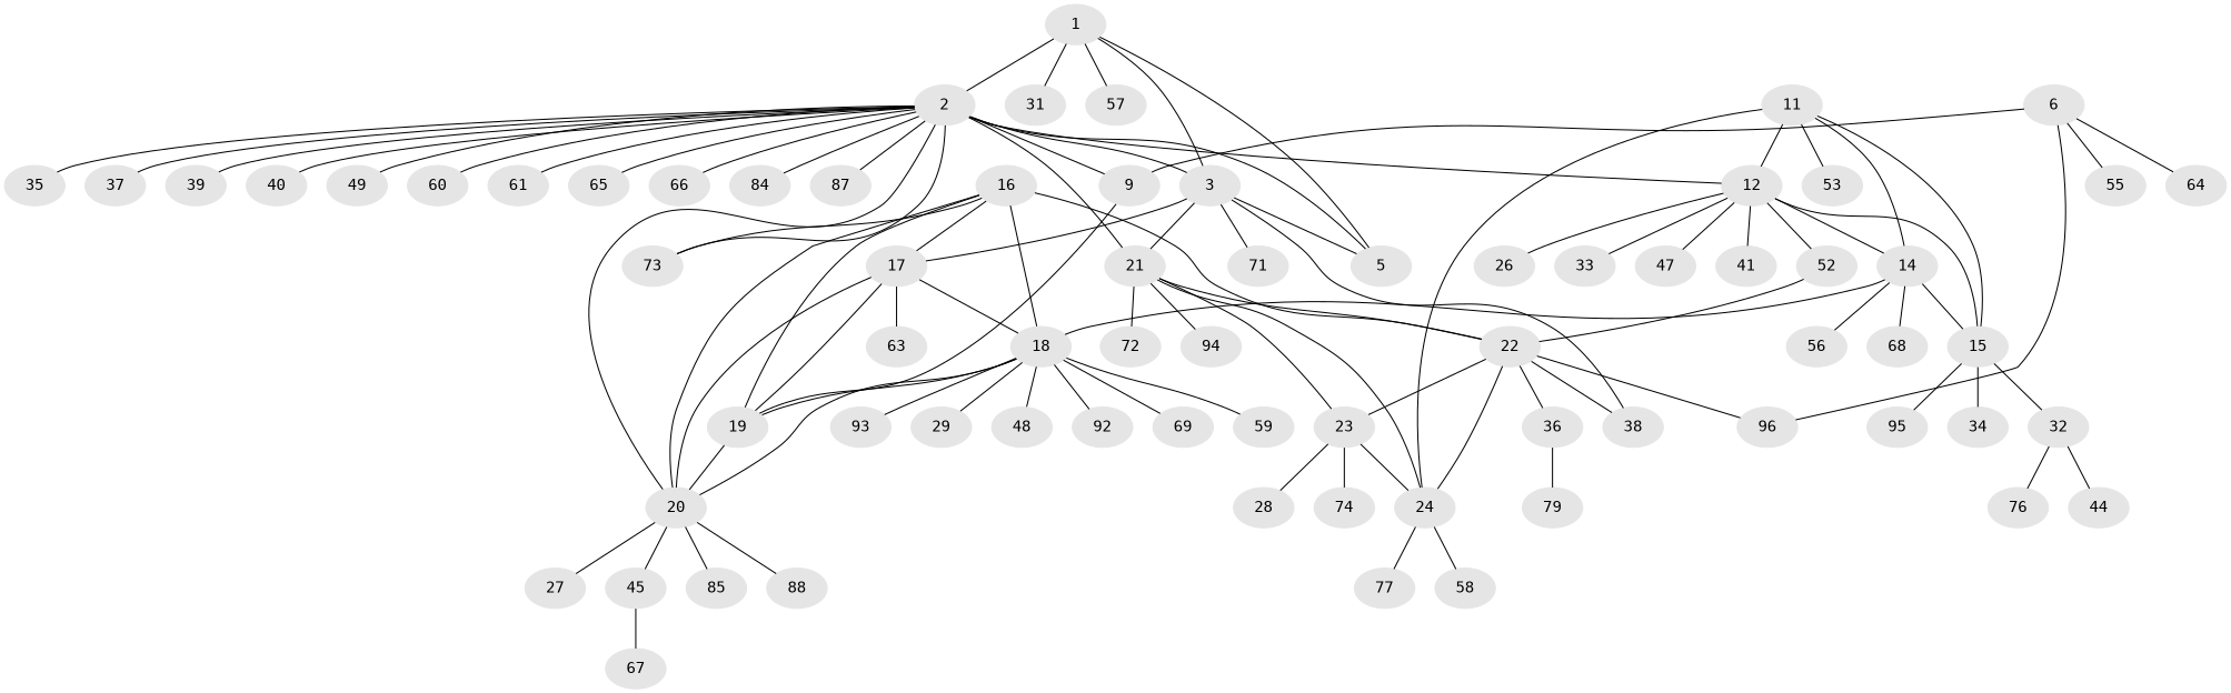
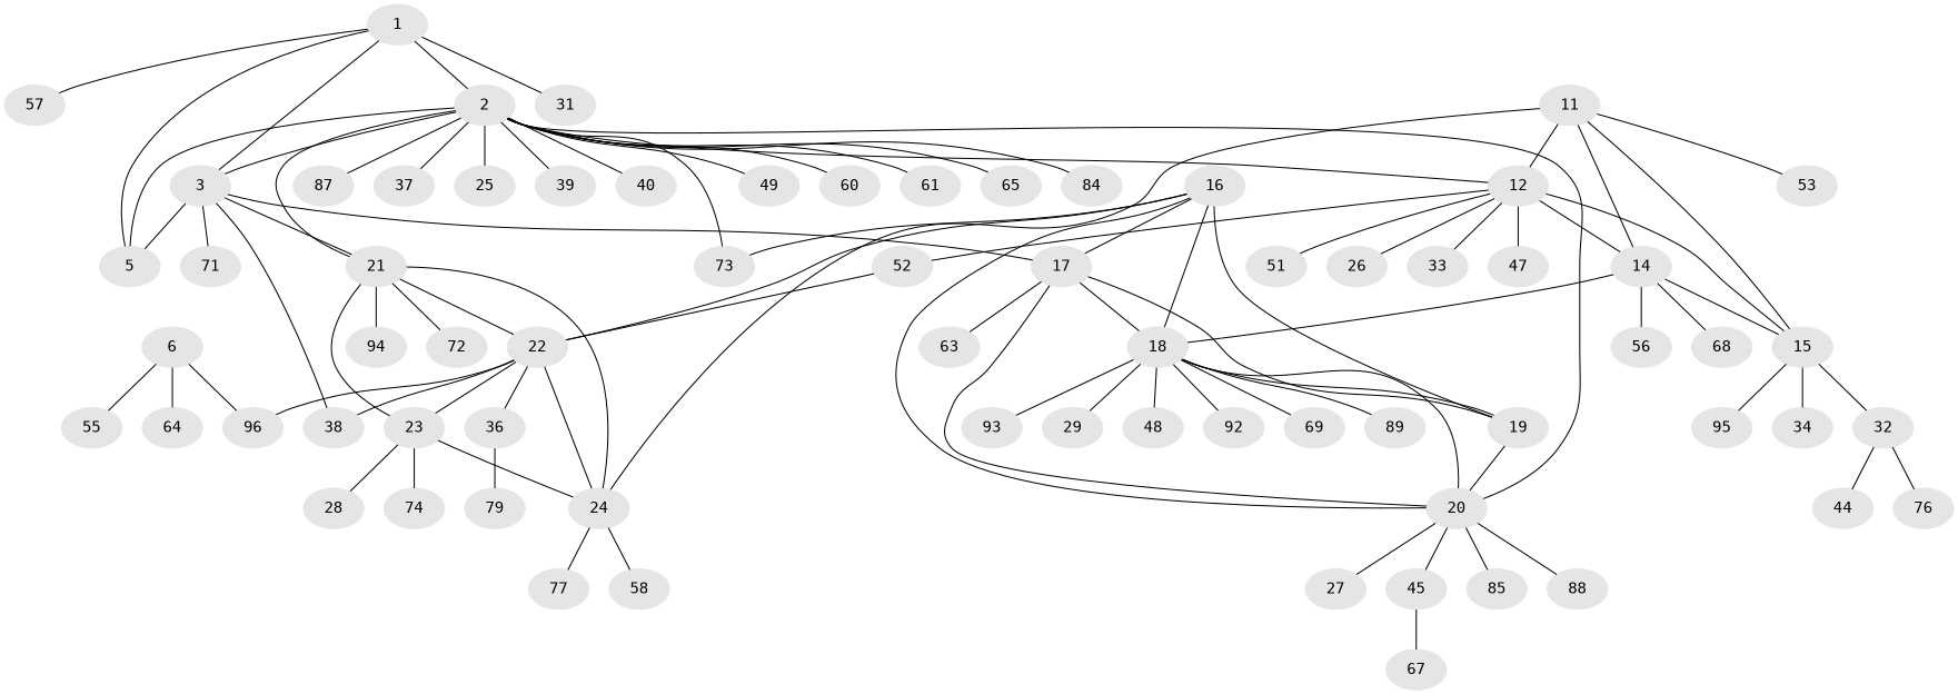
  graph {
    fontname="DejaVu Sans Mono"
    node [color=gray90 fontname="DejaVu Sans Mono" style=filled]
    edge [fontname="DejaVu Sans Mono"]
    2 [super="+4"]
    3
    5 [super="+30+43+97+31"]
-   9
    12 [super="+13"]
    20 [super="+50+58+82"]
    21 [super="+42+25+54"]
-   35
+   35 [label=25]
    37
    39
    40
    49 [super="+99"]
    60
    61
    65
-   66 [super="+81"]
    73
    84 [super="+92"]
    87
    1
    n21 [label=31]
    57
    17
    38
    71
    6 [super="+7"]
    55
    64
    96
    19 [super="+90"]
    14
    15
    26
    33
    47
-   51 [label=41]
+   51
    52
    27
    45
    85
    88 [super="+101"]
    24
    22
    23
    72
    94
    18
    63
    11 [super="+83"]
    53
    56
    68
    32
    34
    95
    77 [super="+102"]
    n57 [label=58 super="+91"]
    36
    29
    48
    n61 [label=92]
    69
-   89 [label=59]
+   89
    93
    44
    76
    16
    67 [super="+80+75"]
    28
    74
    79
    2 -- 3 [weight=2]
    2 -- 5 [weight=2]
-   2 -- 9 [weight=2]
    2 -- 12 [weight=2]
    2 -- 20
    2 -- 21 [weight=2]
    2 -- 35
    2 -- 37
    2 -- 39
    2 -- 40
    2 -- 49
    2 -- 60
    2 -- 61
    2 -- 65
-   2 -- 66
    2 -- 73
    2 -- 84
    2 -- 87
    3 -- 5
    3 -- 21
    3 -- 17
    3 -- 38
    3 -- 71
-   9 -- 19
    12 -- 14 [weight=2]
    12 -- 15 [weight=2]
    12 -- 26
    12 -- 33
    12 -- 47
    12 -- 51
    12 -- 52
    20 -- 27
    20 -- 45
    20 -- 85
    20 -- 88
    21 -- 24 [weight=2]
    21 -- 22 [weight=2]
    21 -- 23 [weight=2]
    21 -- 72
    21 -- 94
    1 -- 2 [weight=2]
    1 -- 3
    1 -- 5
    1 -- n21
    1 -- 57
    17 -- 20
    17 -- 19
    17 -- 18
    17 -- 63
-   6 -- 9 [weight=2]
    6 -- 55
    6 -- 64
    6 -- 96
    19 -- 20
    14 -- 15
    14 -- 18
    14 -- 56
    14 -- 68
    15 -- 32
    15 -- 34
    15 -- 95
    52 -- 22
    45 -- 67
    24 -- 77
    24 -- n57
    22 -- 38
    22 -- 96
    22 -- 24
    22 -- 23
    22 -- 36
    23 -- 24
    23 -- 28
    23 -- 74
    18 -- 20
    18 -- 19
    18 -- 29
    18 -- 48
    18 -- n61
    18 -- 69
    18 -- 89
    18 -- 93
    11 -- 12 [weight=2]
    11 -- 14
    11 -- 15
    11 -- 24
    11 -- 53
    32 -- 44
    32 -- 76
    36 -- 79
    16 -- 20
    16 -- 73
    16 -- 17
    16 -- 19
    16 -- 22
    16 -- 18
  }
